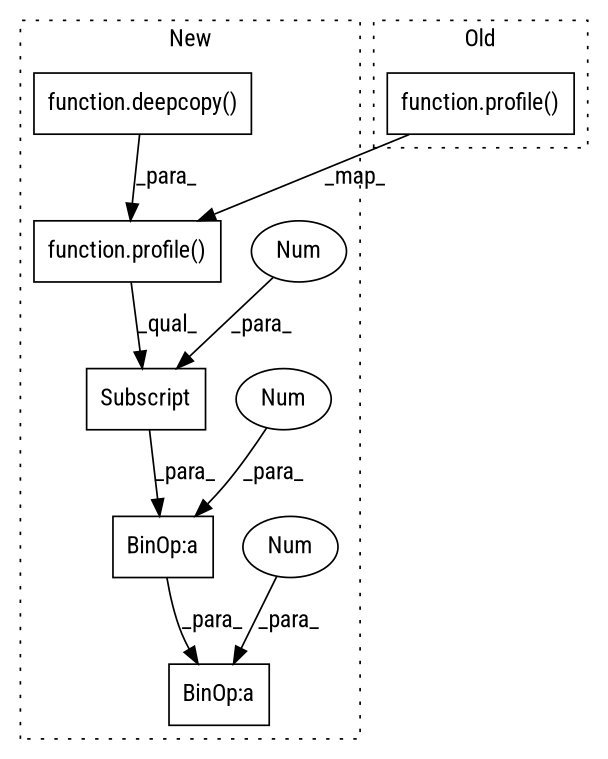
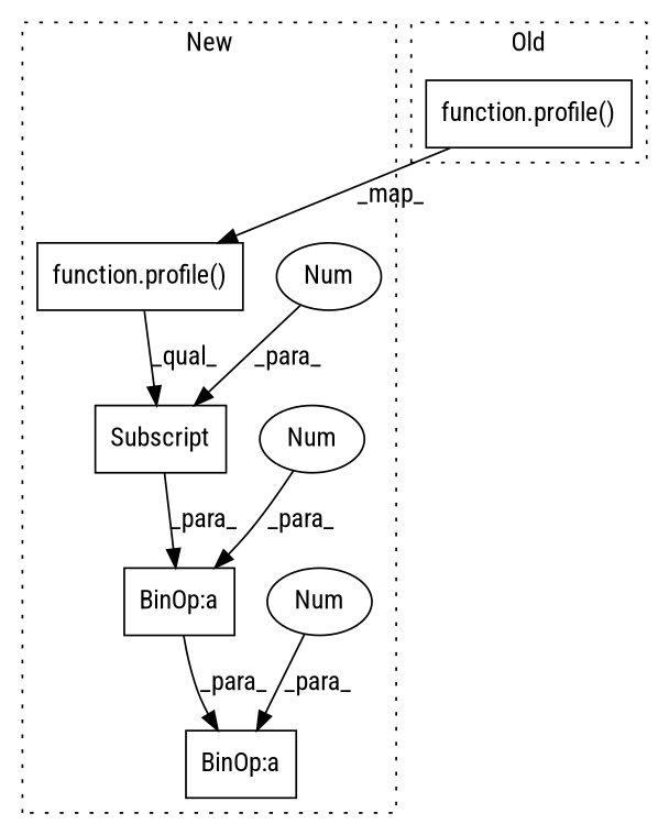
  digraph {
    fontname="Roboto Condensed"
    node [a=75 l=3 shape=box fontname="Roboto Condensed"]
    edge [fontname="Roboto Condensed"]
    n1 [l="8,53" label="function.profile()" s="4562,4585"]
    n2 [a=82 l=81 label="BinOp:a" s=4569]
    n3 [a=82 label="BinOp:a" s=4641]
    n4 [a=63 l="79,0" label=Subscript s="4562,0"]
    n5 [a=76 label=Num s=4644 shape=ellipse]
    n6 [a=76 l=1 label=Num s=4639 shape=ellipse]
    n7 [a=76 l=1 label=Num s=4650 shape=ellipse]
-   n8 [l="9,1" label="function.deepcopy()" s="4570,4584"]
    n9 [l="8,55" label="function.profile()" s="4406,4419"]
    subgraph cluster_1 {
      label=New
      style=dotted
      n1
      n2
      n3
      n4
      n5
      n6
      n7
-     n8
    }
    subgraph cluster_2 {
      label=Old
      style=dotted
      n9
    }
    n1 -> n4 [label=_qual_]
    n3 -> n2 [label=_para_]
    n4 -> n3 [label=_para_]
    n5 -> n3 [label=_para_]
    n6 -> n4 [label=_para_]
    n7 -> n2 [label=_para_]
-   n8 -> n1 [label=_para_]
    n9 -> n1 [label=_map_]
  }
